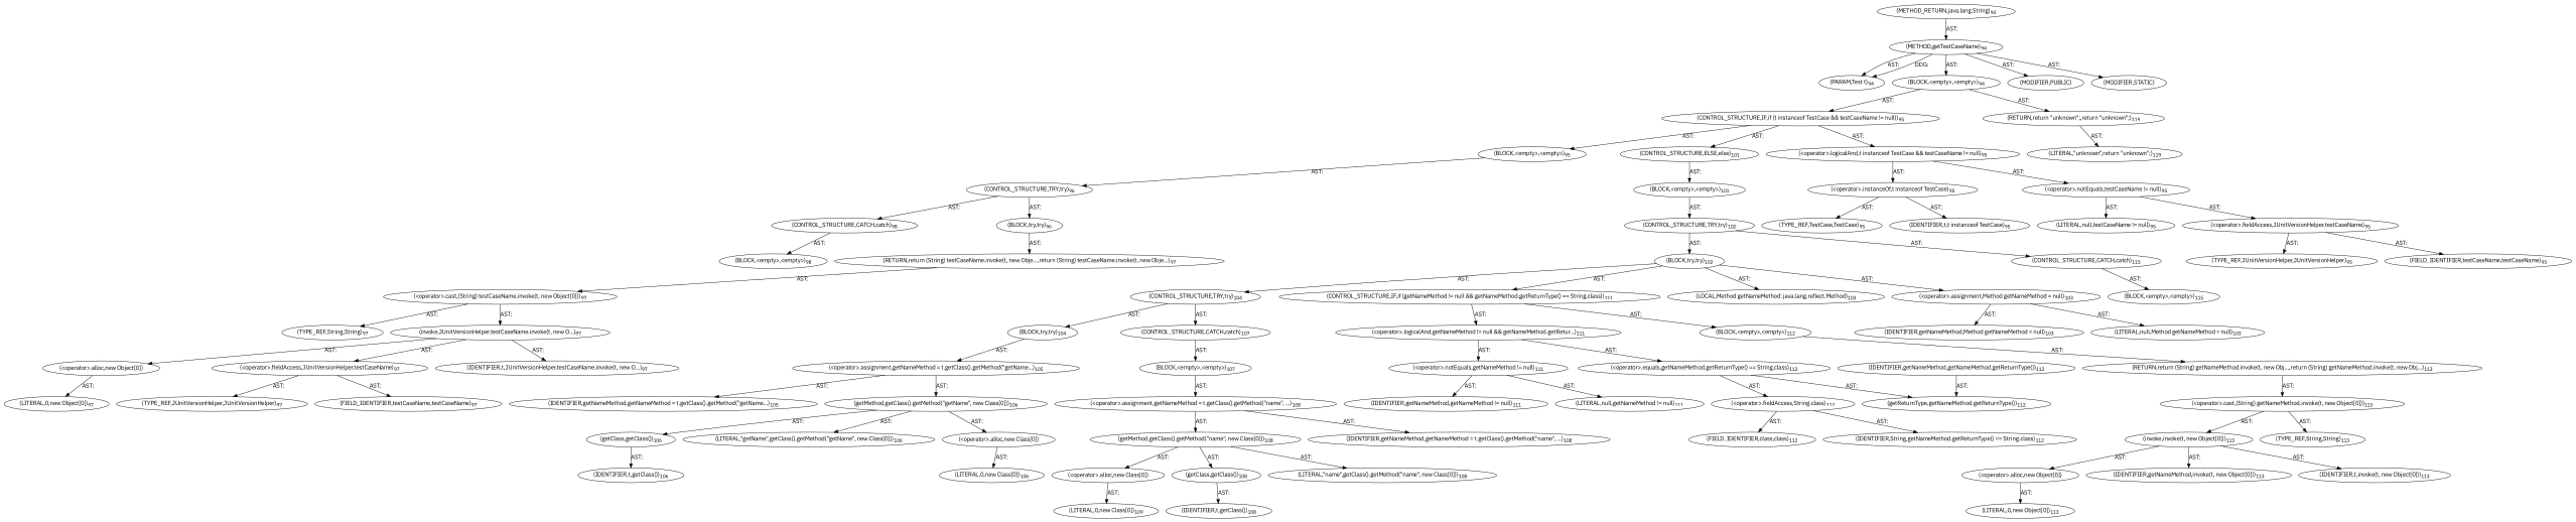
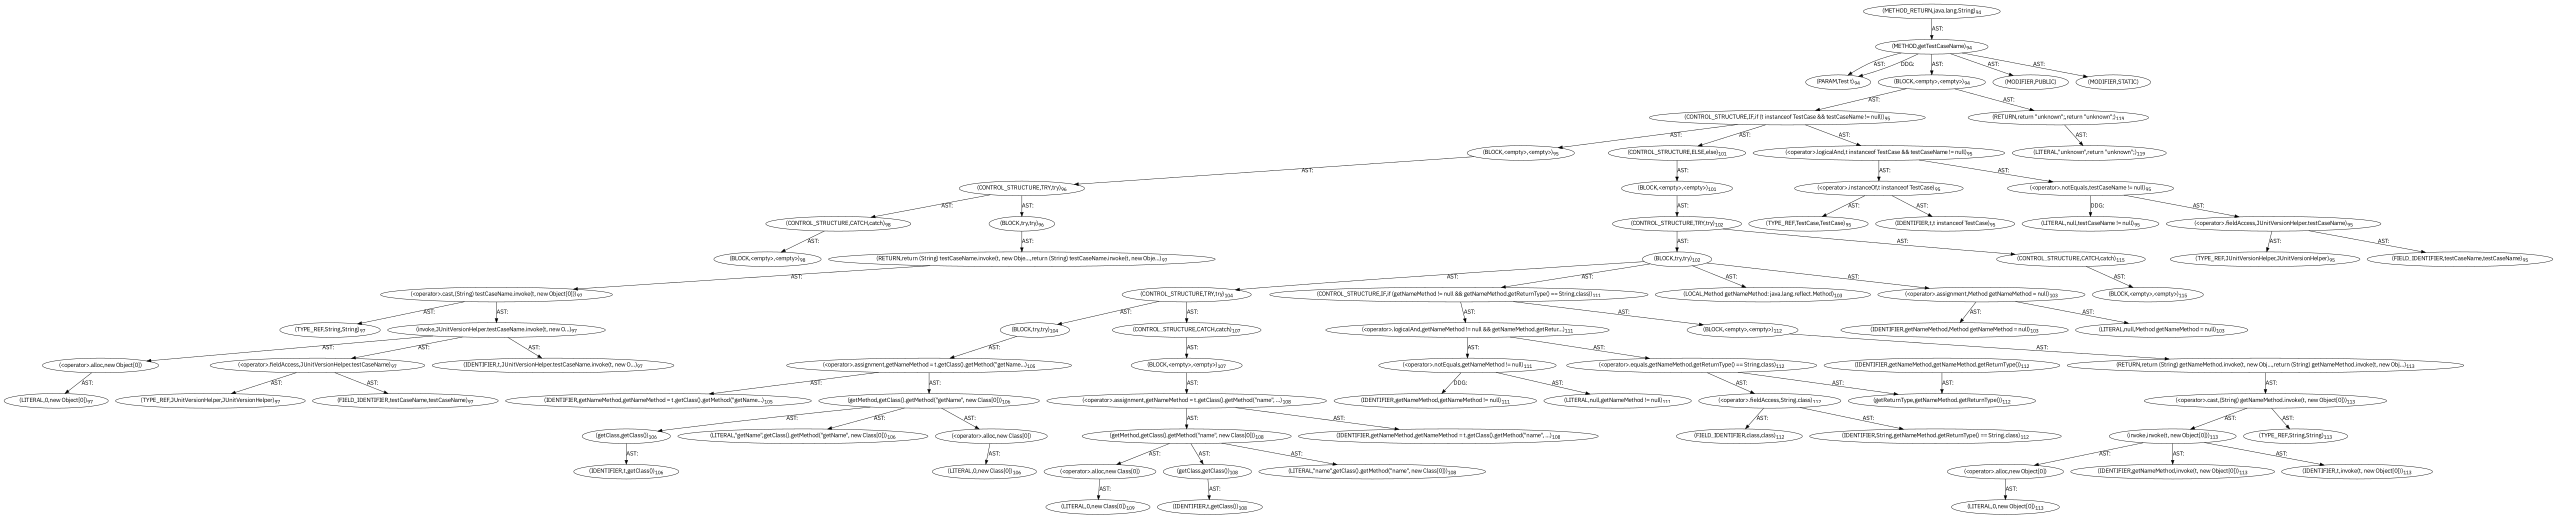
  digraph {
    fontname="IBM Plex Sans"
    node [fontname="IBM Plex Sans"]
    edge [fontname="IBM Plex Sans"]
    n1 [label=<(METHOD,getTestCaseName)<SUB>94</SUB>>]
    n2 [label=<(PARAM,Test t)<SUB>94</SUB>>]
    n3 [label=<(BLOCK,&lt;empty&gt;,&lt;empty&gt;)<SUB>94</SUB>>]
    n4 [label=<(MODIFIER,PUBLIC)>]
    n5 [label=<(MODIFIER,STATIC)>]
    n6 [label=<(CONTROL_STRUCTURE,IF,if (t instanceof TestCase &amp;&amp; testCaseName != null))<SUB>95</SUB>>]
    n7 [label=<(RETURN,return &quot;unknown&quot;;,return &quot;unknown&quot;;)<SUB>119</SUB>>]
    n8 [label=<(METHOD_RETURN,java.lang.String)<SUB>94</SUB>>]
    n9 [label=<(&lt;operator&gt;.logicalAnd,t instanceof TestCase &amp;&amp; testCaseName != null)<SUB>95</SUB>>]
    n10 [label=<(BLOCK,&lt;empty&gt;,&lt;empty&gt;)<SUB>95</SUB>>]
    n11 [label=<(CONTROL_STRUCTURE,ELSE,else)<SUB>101</SUB>>]
    n12 [label=<(LITERAL,&quot;unknown&quot;,return &quot;unknown&quot;;)<SUB>119</SUB>>]
    n13 [label=<(&lt;operator&gt;.instanceOf,t instanceof TestCase)<SUB>95</SUB>>]
    n14 [label=<(&lt;operator&gt;.notEquals,testCaseName != null)<SUB>95</SUB>>]
    n15 [label=<(CONTROL_STRUCTURE,TRY,try)<SUB>96</SUB>>]
    n16 [label=<(BLOCK,&lt;empty&gt;,&lt;empty&gt;)<SUB>101</SUB>>]
    n17 [label=<(IDENTIFIER,t,t instanceof TestCase)<SUB>95</SUB>>]
    n18 [label=<(TYPE_REF,TestCase,TestCase)<SUB>95</SUB>>]
    n19 [label=<(&lt;operator&gt;.fieldAccess,JUnitVersionHelper.testCaseName)<SUB>95</SUB>>]
    n20 [label=<(LITERAL,null,testCaseName != null)<SUB>95</SUB>>]
    n21 [label=<(TYPE_REF,JUnitVersionHelper,JUnitVersionHelper)<SUB>95</SUB>>]
    n22 [label=<(FIELD_IDENTIFIER,testCaseName,testCaseName)<SUB>95</SUB>>]
    n23 [label=<(BLOCK,try,try)<SUB>96</SUB>>]
    n24 [label=<(CONTROL_STRUCTURE,CATCH,catch)<SUB>98</SUB>>]
    n25 [label=<(RETURN,return (String) testCaseName.invoke(t, new Obje...,return (String) testCaseName.invoke(t, new Obje...)<SUB>97</SUB>>]
    n26 [label=<(BLOCK,&lt;empty&gt;,&lt;empty&gt;)<SUB>98</SUB>>]
    n27 [label=<(&lt;operator&gt;.cast,(String) testCaseName.invoke(t, new Object[0]))<SUB>97</SUB>>]
    n28 [label=<(TYPE_REF,String,String)<SUB>97</SUB>>]
    n29 [label=<(invoke,JUnitVersionHelper.testCaseName.invoke(t, new O...)<SUB>97</SUB>>]
    n30 [label=<(&lt;operator&gt;.fieldAccess,JUnitVersionHelper.testCaseName)<SUB>97</SUB>>]
    n31 [label=<(IDENTIFIER,t,JUnitVersionHelper.testCaseName.invoke(t, new O...)<SUB>97</SUB>>]
    n32 [label=<(&lt;operator&gt;.alloc,new Object[0])>]
    n33 [label=<(TYPE_REF,JUnitVersionHelper,JUnitVersionHelper)<SUB>97</SUB>>]
    n34 [label=<(FIELD_IDENTIFIER,testCaseName,testCaseName)<SUB>97</SUB>>]
    n35 [label=<(LITERAL,0,new Object[0])<SUB>97</SUB>>]
    n36 [label=<(CONTROL_STRUCTURE,TRY,try)<SUB>102</SUB>>]
    n37 [label=<(BLOCK,try,try)<SUB>102</SUB>>]
    n38 [label=<(CONTROL_STRUCTURE,CATCH,catch)<SUB>115</SUB>>]
    n39 [label=<(LOCAL,Method getNameMethod: java.lang.reflect.Method)<SUB>103</SUB>>]
    n40 [label=<(&lt;operator&gt;.assignment,Method getNameMethod = null)<SUB>103</SUB>>]
    n41 [label=<(CONTROL_STRUCTURE,TRY,try)<SUB>104</SUB>>]
    n42 [label=<(CONTROL_STRUCTURE,IF,if (getNameMethod != null &amp;&amp; getNameMethod.getReturnType() == String.class))<SUB>111</SUB>>]
    n43 [label=<(BLOCK,&lt;empty&gt;,&lt;empty&gt;)<SUB>115</SUB>>]
    n44 [label=<(IDENTIFIER,getNameMethod,Method getNameMethod = null)<SUB>103</SUB>>]
    n45 [label=<(LITERAL,null,Method getNameMethod = null)<SUB>103</SUB>>]
    n46 [label=<(BLOCK,try,try)<SUB>104</SUB>>]
    n47 [label=<(CONTROL_STRUCTURE,CATCH,catch)<SUB>107</SUB>>]
    n48 [label=<(&lt;operator&gt;.logicalAnd,getNameMethod != null &amp;&amp; getNameMethod.getRetur...)<SUB>111</SUB>>]
    n49 [label=<(BLOCK,&lt;empty&gt;,&lt;empty&gt;)<SUB>112</SUB>>]
    n50 [label=<(&lt;operator&gt;.assignment,getNameMethod = t.getClass().getMethod(&quot;getName...)<SUB>105</SUB>>]
    n51 [label=<(BLOCK,&lt;empty&gt;,&lt;empty&gt;)<SUB>107</SUB>>]
    n52 [label=<(IDENTIFIER,getNameMethod,getNameMethod = t.getClass().getMethod(&quot;getName...)<SUB>105</SUB>>]
    n53 [label=<(getMethod,getClass().getMethod(&quot;getName&quot;, new Class[0]))<SUB>106</SUB>>]
    n54 [label=<(getClass,getClass())<SUB>106</SUB>>]
    n55 [label=<(LITERAL,&quot;getName&quot;,getClass().getMethod(&quot;getName&quot;, new Class[0]))<SUB>106</SUB>>]
    n56 [label=<(&lt;operator&gt;.alloc,new Class[0])>]
    n57 [label=<(IDENTIFIER,t,getClass())<SUB>106</SUB>>]
    n58 [label=<(LITERAL,0,new Class[0])<SUB>106</SUB>>]
    n59 [label=<(&lt;operator&gt;.assignment,getNameMethod = t.getClass().getMethod(&quot;name&quot;, ...)<SUB>108</SUB>>]
    n60 [label=<(IDENTIFIER,getNameMethod,getNameMethod = t.getClass().getMethod(&quot;name&quot;, ...)<SUB>108</SUB>>]
    n61 [label=<(getMethod,getClass().getMethod(&quot;name&quot;, new Class[0]))<SUB>108</SUB>>]
    n62 [label=<(getClass,getClass())<SUB>108</SUB>>]
    n63 [label=<(LITERAL,&quot;name&quot;,getClass().getMethod(&quot;name&quot;, new Class[0]))<SUB>108</SUB>>]
    n64 [label=<(&lt;operator&gt;.alloc,new Class[0])>]
    n65 [label=<(IDENTIFIER,t,getClass())<SUB>108</SUB>>]
    n66 [label=<(LITERAL,0,new Class[0])<SUB>109</SUB>>]
    n67 [label=<(&lt;operator&gt;.notEquals,getNameMethod != null)<SUB>111</SUB>>]
    n68 [label=<(&lt;operator&gt;.equals,getNameMethod.getReturnType() == String.class)<SUB>112</SUB>>]
    n69 [label=<(RETURN,return (String) getNameMethod.invoke(t, new Obj...,return (String) getNameMethod.invoke(t, new Obj...)<SUB>113</SUB>>]
    n70 [label=<(IDENTIFIER,getNameMethod,getNameMethod != null)<SUB>111</SUB>>]
    n71 [label=<(LITERAL,null,getNameMethod != null)<SUB>111</SUB>>]
    n72 [label=<(getReturnType,getNameMethod.getReturnType())<SUB>112</SUB>>]
    n73 [label=<(&lt;operator&gt;.fieldAccess,String.class)<SUB>112</SUB>>]
    n74 [label=<(IDENTIFIER,String,getNameMethod.getReturnType() == String.class)<SUB>112</SUB>>]
    n75 [label=<(FIELD_IDENTIFIER,class,class)<SUB>112</SUB>>]
    n76 [label=<(IDENTIFIER,getNameMethod,getNameMethod.getReturnType())<SUB>112</SUB>>]
    n77 [label=<(&lt;operator&gt;.cast,(String) getNameMethod.invoke(t, new Object[0]))<SUB>113</SUB>>]
    n78 [label=<(TYPE_REF,String,String)<SUB>113</SUB>>]
    n79 [label=<(invoke,invoke(t, new Object[0]))<SUB>113</SUB>>]
    n80 [label=<(IDENTIFIER,getNameMethod,invoke(t, new Object[0]))<SUB>113</SUB>>]
    n81 [label=<(IDENTIFIER,t,invoke(t, new Object[0]))<SUB>113</SUB>>]
    n82 [label=<(&lt;operator&gt;.alloc,new Object[0])>]
    n83 [label=<(LITERAL,0,new Object[0])<SUB>113</SUB>>]
    n1 -> n2 [label="AST: "]
    n1 -> n2 [label="DDG: "]
    n1 -> n3 [label="AST: "]
    n1 -> n4 [label="AST: "]
    n1 -> n5 [label="AST: "]
    n3 -> n6 [label="AST: "]
    n3 -> n7 [label="AST: "]
    n6 -> n9 [label="AST: "]
    n6 -> n10 [label="AST: "]
    n6 -> n11 [label="AST: "]
    n7 -> n12 [label="AST: "]
    n8 -> n1 [label="AST: "]
    n9 -> n13 [label="AST: "]
    n9 -> n14 [label="AST: "]
    n10 -> n15 [label="AST: "]
    n11 -> n16 [label="AST: "]
    n13 -> n17 [label="AST: "]
    n13 -> n18 [label="AST: "]
    n14 -> n19 [label="AST: "]
-   n14 -> n20 [label="AST: "]
+   n14 -> n20 [label="DDG: "]
    n15 -> n23 [label="AST: "]
    n15 -> n24 [label="AST: "]
    n16 -> n36 [label="AST: "]
    n19 -> n21 [label="AST: "]
    n19 -> n22 [label="AST: "]
    n23 -> n25 [label="AST: "]
    n24 -> n26 [label="AST: "]
    n25 -> n27 [label="AST: "]
    n27 -> n28 [label="AST: "]
    n27 -> n29 [label="AST: "]
    n29 -> n30 [label="AST: "]
    n29 -> n31 [label="AST: "]
    n29 -> n32 [label="AST: "]
    n30 -> n33 [label="AST: "]
    n30 -> n34 [label="AST: "]
    n32 -> n35 [label="AST: "]
    n36 -> n37 [label="AST: "]
    n36 -> n38 [label="AST: "]
    n37 -> n39 [label="AST: "]
    n37 -> n40 [label="AST: "]
    n37 -> n41 [label="AST: "]
    n37 -> n42 [label="AST: "]
    n38 -> n43 [label="AST: "]
    n40 -> n44 [label="AST: "]
    n40 -> n45 [label="AST: "]
    n41 -> n46 [label="AST: "]
    n41 -> n47 [label="AST: "]
    n42 -> n48 [label="AST: "]
    n42 -> n49 [label="AST: "]
    n46 -> n50 [label="AST: "]
    n47 -> n51 [label="AST: "]
    n48 -> n67 [label="AST: "]
    n48 -> n68 [label="AST: "]
    n49 -> n69 [label="AST: "]
    n50 -> n52 [label="AST: "]
    n50 -> n53 [label="AST: "]
    n51 -> n59 [label="AST: "]
    n53 -> n54 [label="AST: "]
    n53 -> n55 [label="AST: "]
    n53 -> n56 [label="AST: "]
    n54 -> n57 [label="AST: "]
    n56 -> n58 [label="AST: "]
    n59 -> n60 [label="AST: "]
    n59 -> n61 [label="AST: "]
    n61 -> n62 [label="AST: "]
    n61 -> n63 [label="AST: "]
    n61 -> n64 [label="AST: "]
    n62 -> n65 [label="AST: "]
    n64 -> n66 [label="AST: "]
-   n67 -> n70 [label="AST: "]
+   n67 -> n70 [label="DDG: "]
    n67 -> n71 [label="AST: "]
    n68 -> n72 [label="AST: "]
    n68 -> n73 [label="AST: "]
    n69 -> n77 [label="AST: "]
    n73 -> n74 [label="AST: "]
    n73 -> n75 [label="AST: "]
    n76 -> n72 [label="AST: "]
    n77 -> n78 [label="AST: "]
    n77 -> n79 [label="AST: "]
    n79 -> n80 [label="AST: "]
    n79 -> n81 [label="AST: "]
    n79 -> n82 [label="AST: "]
    n82 -> n83 [label="AST: "]
  }
